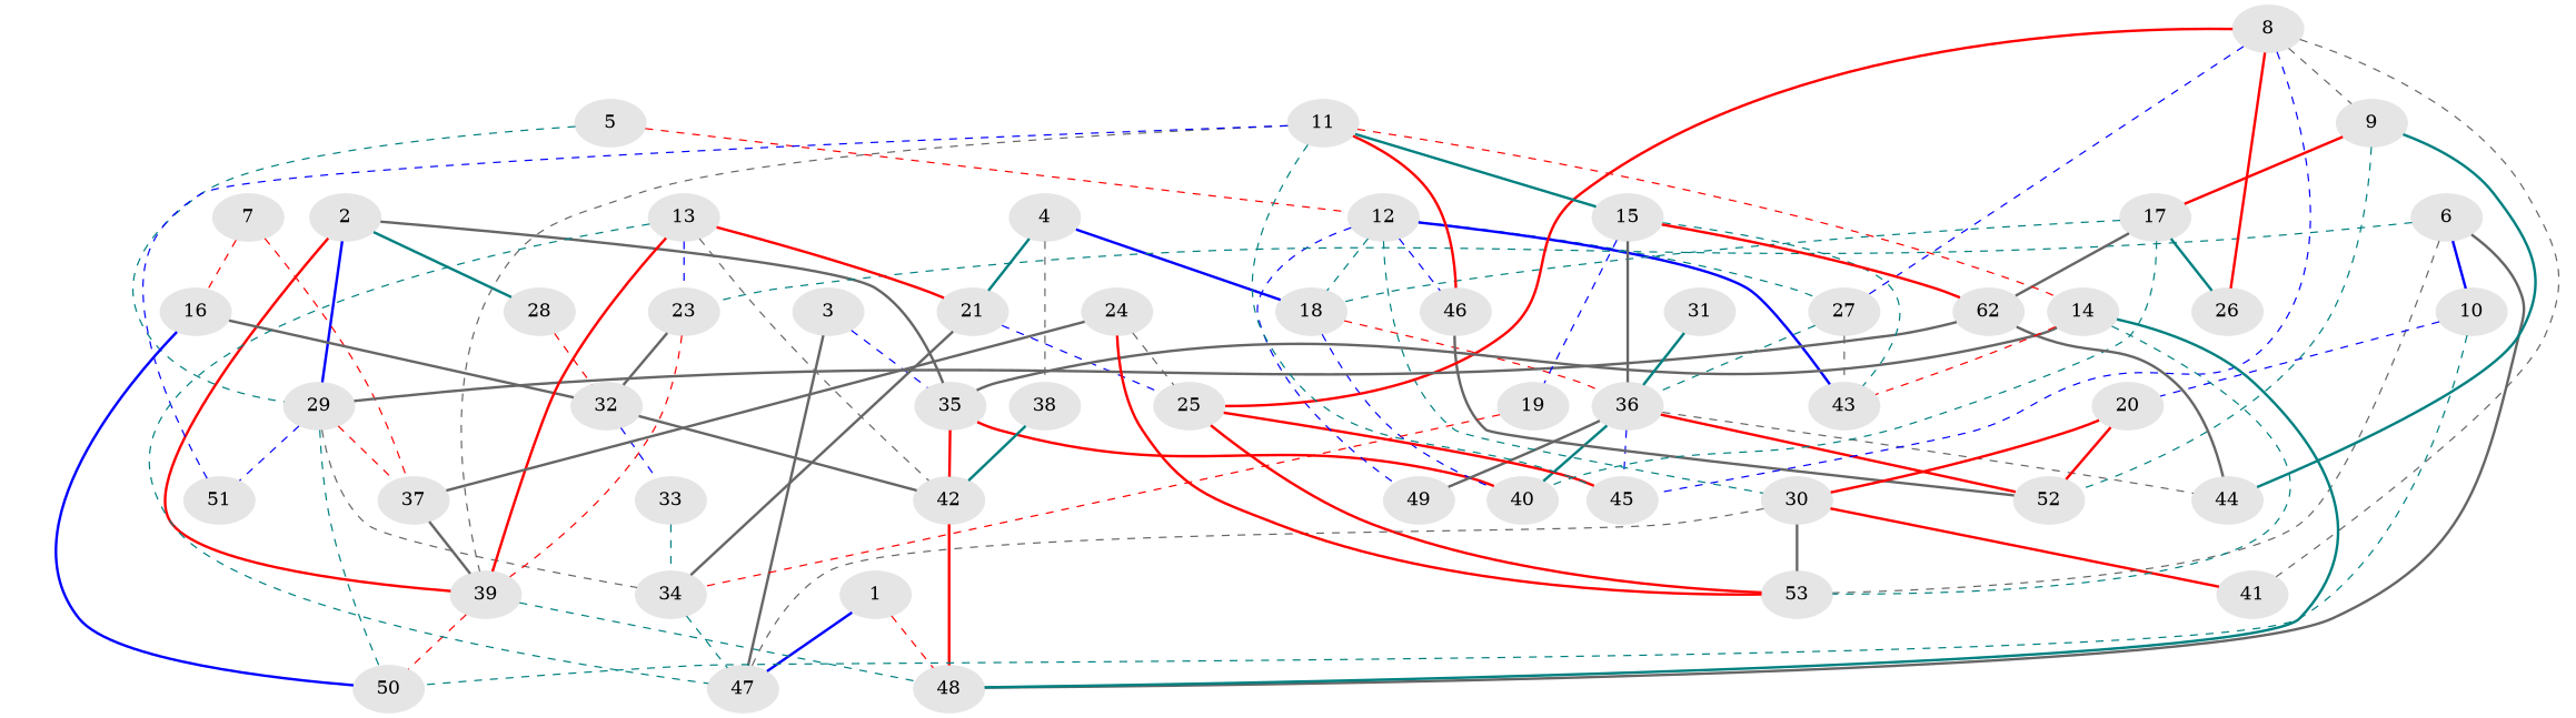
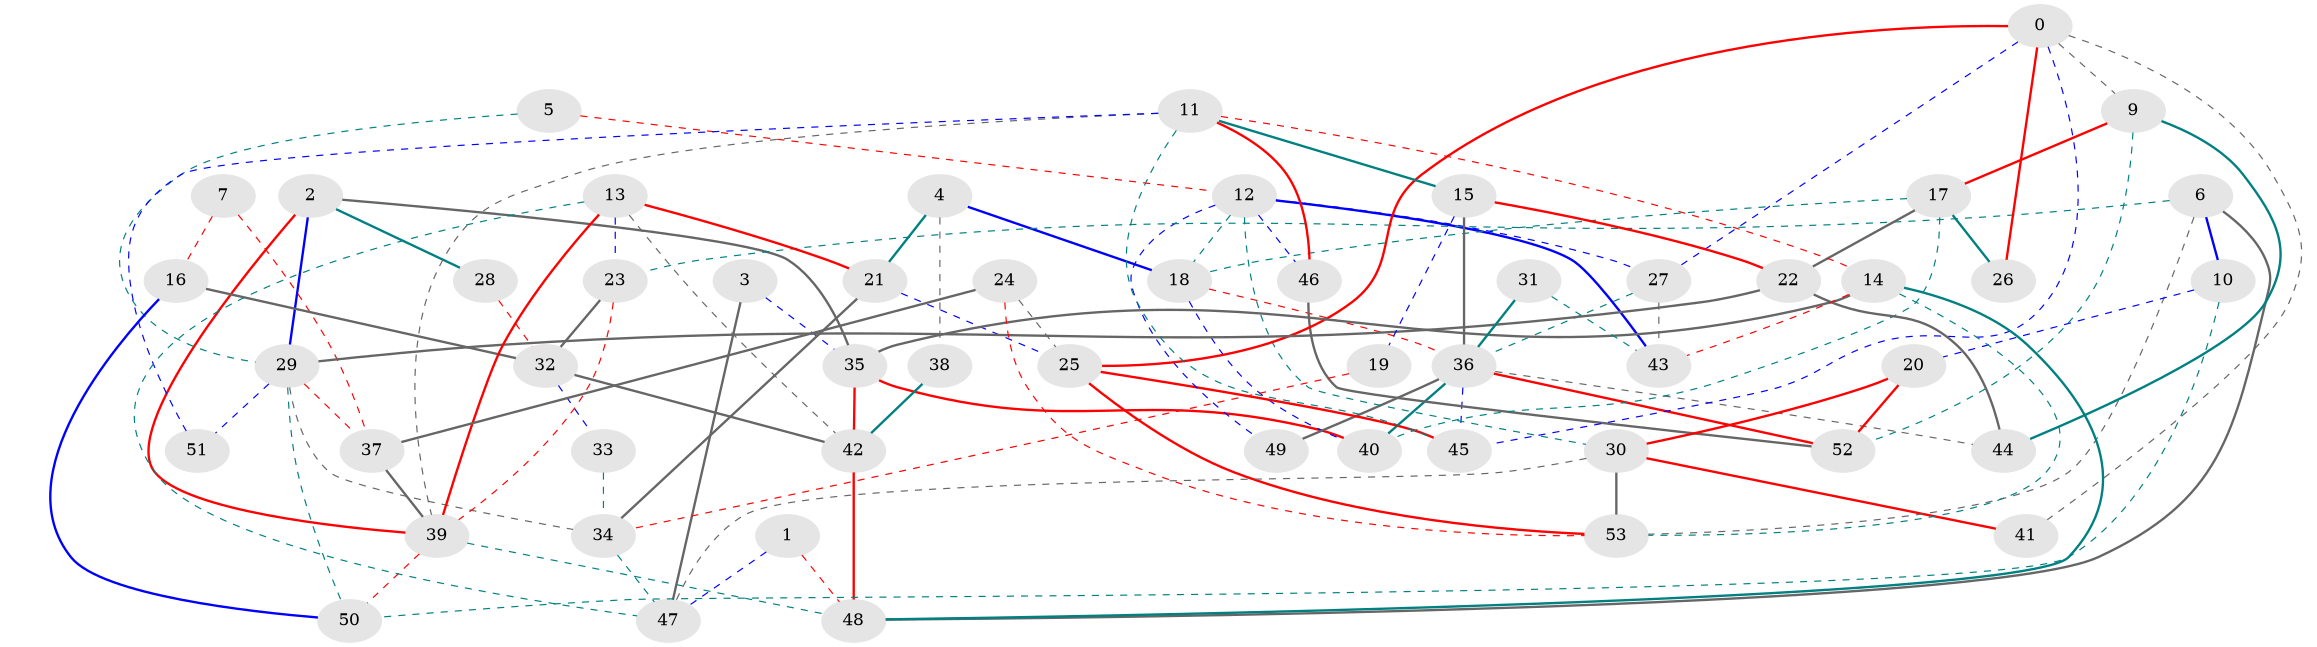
  graph {
    node [color=gray90 style=filled]
    edge [color=red style=dashed]
    1
    47
    48
    2
    28
    29
    35
    39
    32
    37
    50
    51
    34
    42
    40
    3
    4
    18
    21
    38
    36
    25
    5
    12
    27
    46
    30
    43
    49
    6
    10
    23
    53
    20
    7
    16
-   8
+   8 [label=0]
    9
    26
    41
    45
    17
    44
    52
-   22 [label=62]
+   22
    11
    14
    15
    19
    13
    33
    24
    31
-   1 -- 47 [color=blue style=bold]
+   1 -- 47 [color=blue]
    1 -- 48
    2 -- 28 [color=teal style=bold]
    2 -- 29 [color=blue style=bold]
    2 -- 35 [color=gray40 style=bold]
    2 -- 39 [style=bold]
    28 -- 32
    29 -- 37
    29 -- 50 [color=teal]
    29 -- 51 [color=blue]
    29 -- 34 [color=gray40]
    35 -- 42 [style=bold]
    35 -- 40 [style=bold]
    39 -- 48 [color=teal]
    39 -- 50
    32 -- 42 [color=gray40 style=bold]
    32 -- 33 [color=blue]
    37 -- 39 [color=gray40 style=bold]
    34 -- 47 [color=teal]
    42 -- 48 [style=bold]
    3 -- 47 [color=gray40 style=bold]
    3 -- 35 [color=blue]
    4 -- 18 [color=blue style=bold]
    4 -- 21 [color=teal style=bold]
    4 -- 38 [color=gray40]
    18 -- 40 [color=blue]
    18 -- 36
    21 -- 34 [color=gray40 style=bold]
    21 -- 25 [color=blue]
    38 -- 42 [color=teal style=bold]
    36 -- 40 [color=teal style=bold]
    36 -- 49 [color=gray40 style=bold]
    36 -- 45 [color=blue]
    36 -- 44 [color=gray40]
    36 -- 52 [style=bold]
    25 -- 53 [style=bold]
    25 -- 45 [style=bold]
    5 -- 29 [color=teal]
    5 -- 12
    12 -- 18 [color=teal]
-   12 -- 27 [color=teal]
+   12 -- 27 [color=blue]
    12 -- 46 [color=blue]
    12 -- 30 [color=teal]
    12 -- 43 [color=blue style=bold]
    12 -- 49 [color=blue]
    27 -- 36 [color=teal]
    27 -- 43 [color=gray40]
    46 -- 52 [color=gray40 style=bold]
    30 -- 47 [color=gray40]
    30 -- 53 [color=gray40 style=bold]
    30 -- 41 [style=bold]
    6 -- 48 [color=gray40 style=bold]
    6 -- 10 [color=blue style=bold]
    6 -- 23 [color=teal]
    6 -- 53 [color=gray40]
    10 -- 50 [color=teal]
    10 -- 20 [color=blue]
    23 -- 39
    23 -- 32 [color=gray40 style=bold]
    20 -- 30 [style=bold]
    20 -- 52 [style=bold]
    7 -- 37
    7 -- 16
    16 -- 32 [color=gray40 style=bold]
    16 -- 50 [color=blue style=bold]
    8 -- 25 [style=bold]
    8 -- 27 [color=blue]
    8 -- 9 [color=gray40]
    8 -- 26 [style=bold]
    8 -- 41 [color=gray40]
    8 -- 45 [color=blue]
    9 -- 17 [style=bold]
    9 -- 44 [color=teal style=bold]
    9 -- 52 [color=teal]
    17 -- 40 [color=teal]
    17 -- 18 [color=teal]
    17 -- 26 [color=teal style=bold]
    17 -- 22 [color=gray40 style=bold]
    22 -- 29 [color=gray40 style=bold]
    22 -- 44 [color=gray40 style=bold]
    11 -- 39 [color=gray40]
    11 -- 51 [color=blue]
    11 -- 46 [style=bold]
    11 -- 45 [color=teal]
    11 -- 14
    11 -- 15 [color=teal style=bold]
    14 -- 48 [color=teal style=bold]
    14 -- 35 [color=gray40 style=bold]
    14 -- 43
    14 -- 53 [color=teal]
    15 -- 36 [color=gray40 style=bold]
    15 -- 22 [style=bold]
    15 -- 19 [color=blue]
    19 -- 34
    13 -- 47 [color=teal]
    13 -- 39 [style=bold]
    13 -- 42 [color=gray40]
    13 -- 21 [style=bold]
    13 -- 23 [color=blue]
    33 -- 34 [color=teal]
    24 -- 37 [color=gray40 style=bold]
    24 -- 25 [color=gray40]
-   24 -- 53 [style=bold]
+   24 -- 53
    31 -- 36 [color=teal style=bold]
-   15 -- 43 [color=teal]
+   31 -- 43 [color=teal]
  }
